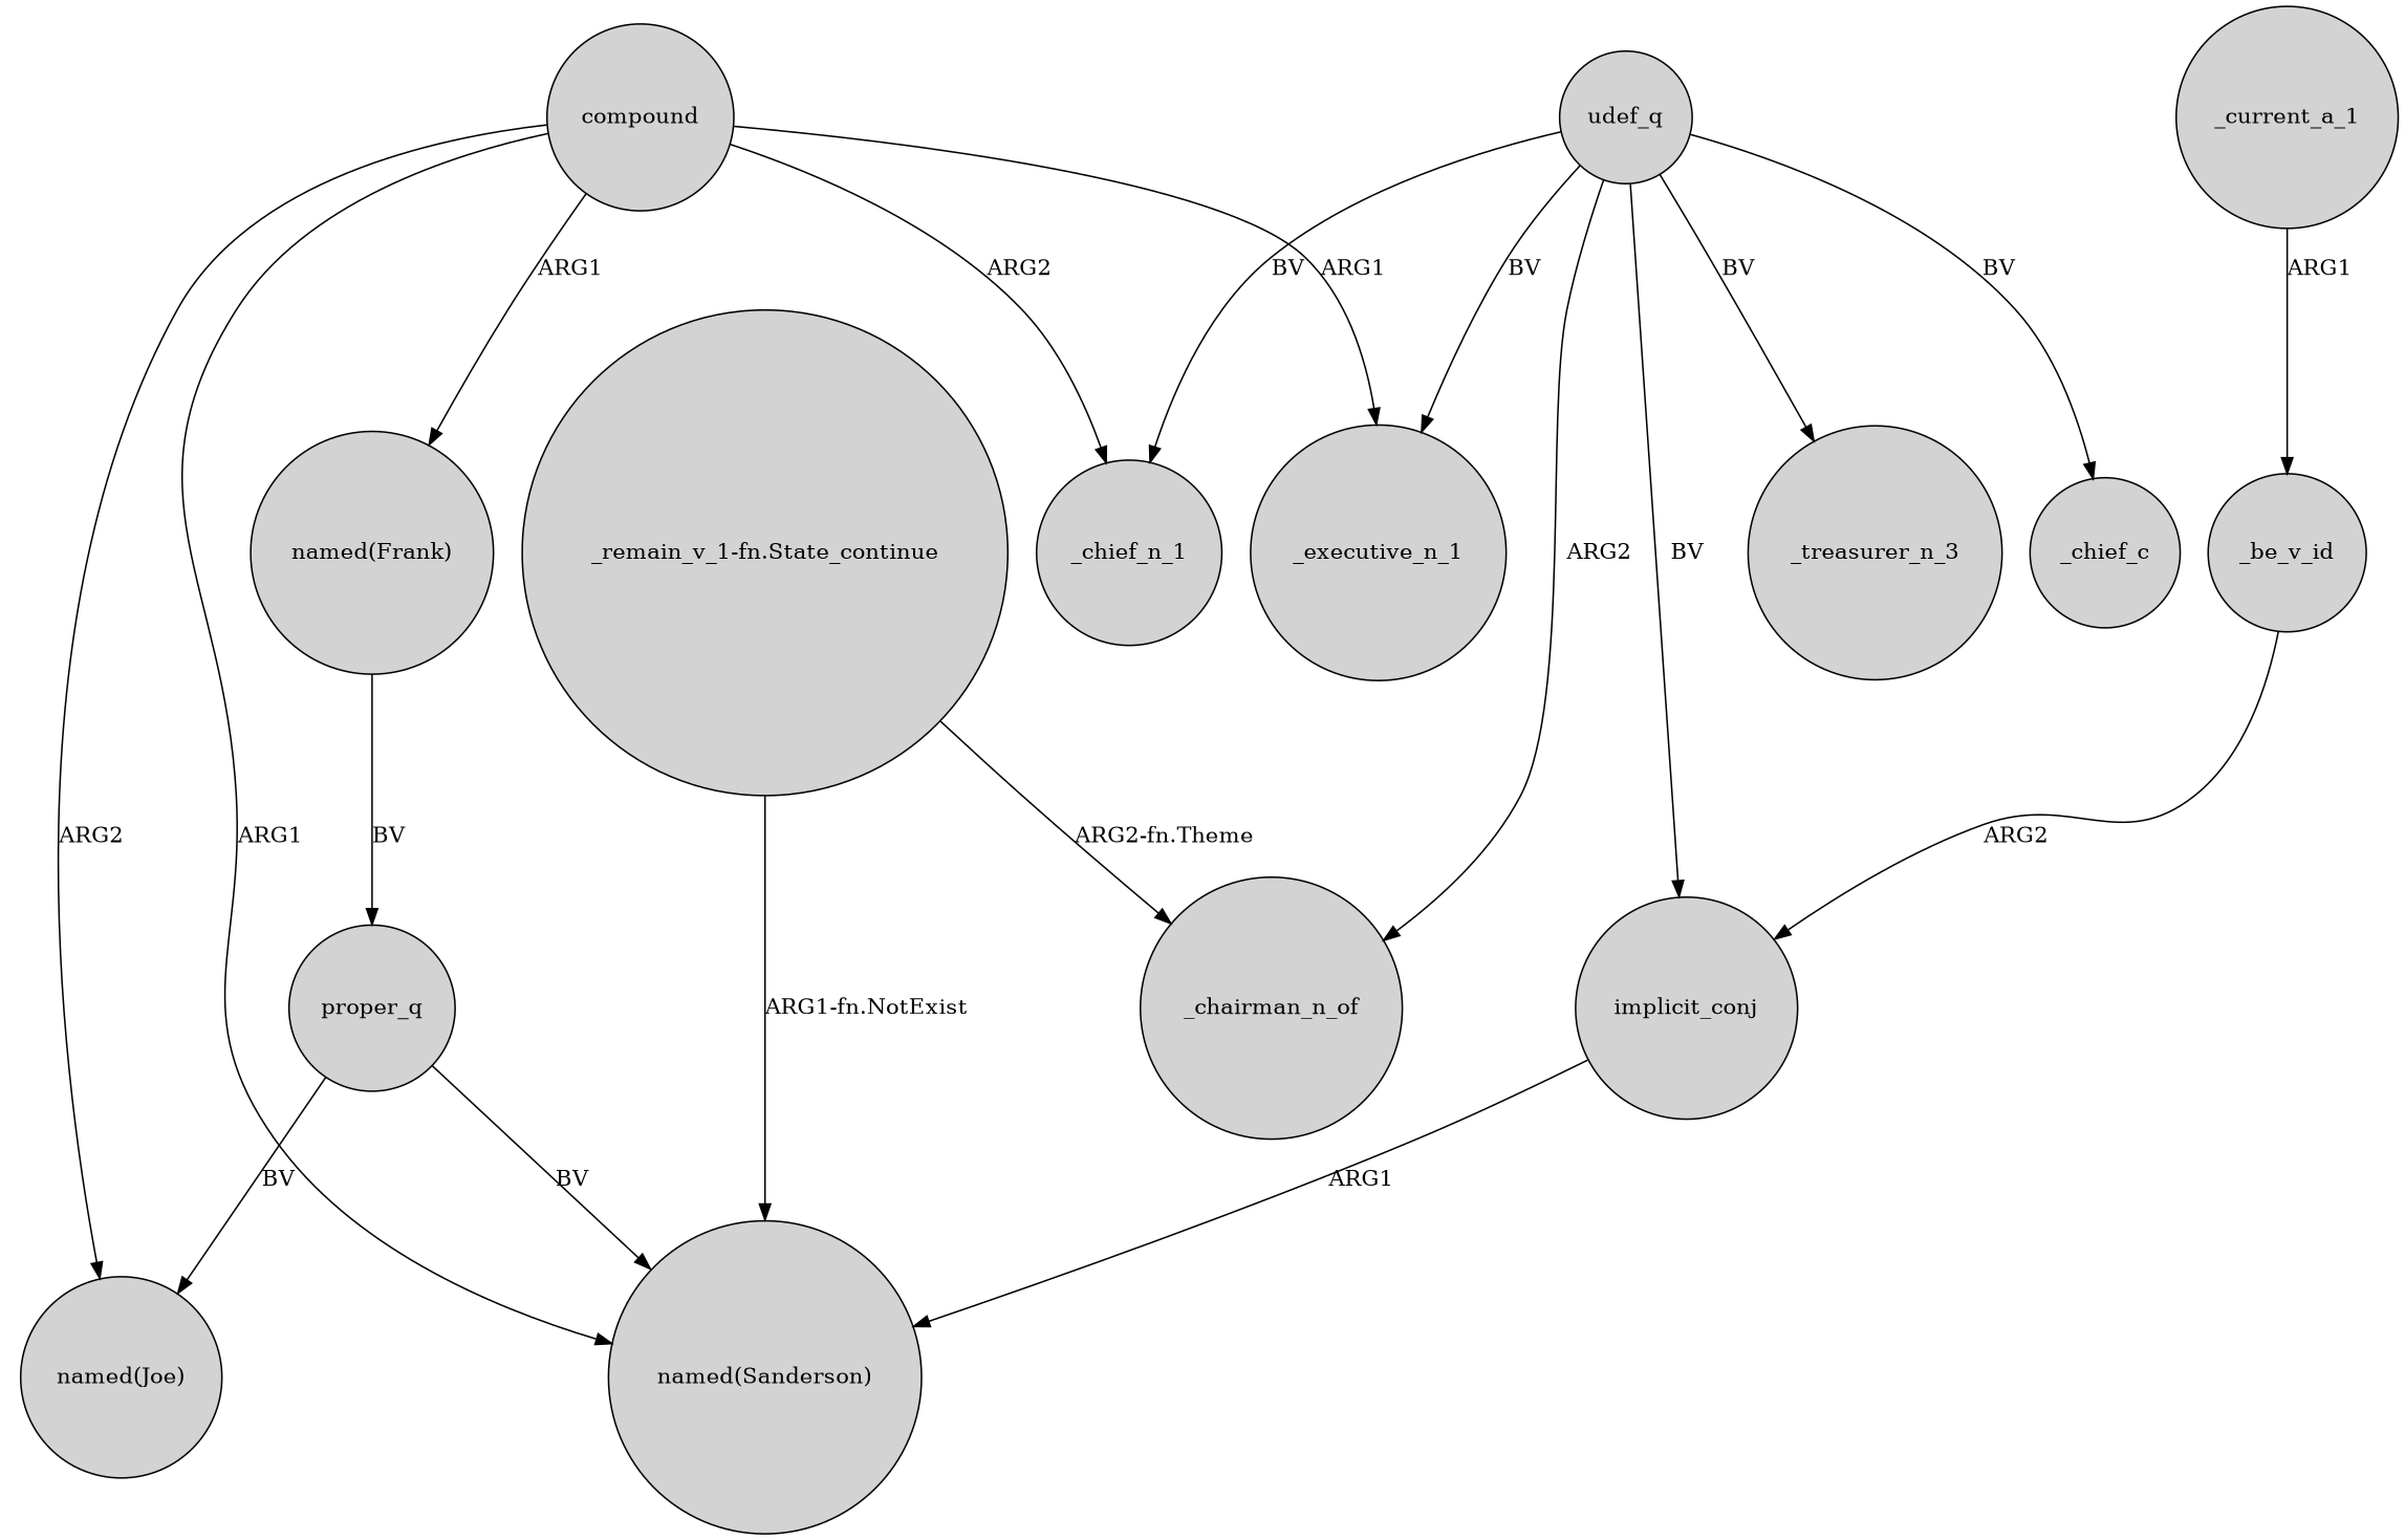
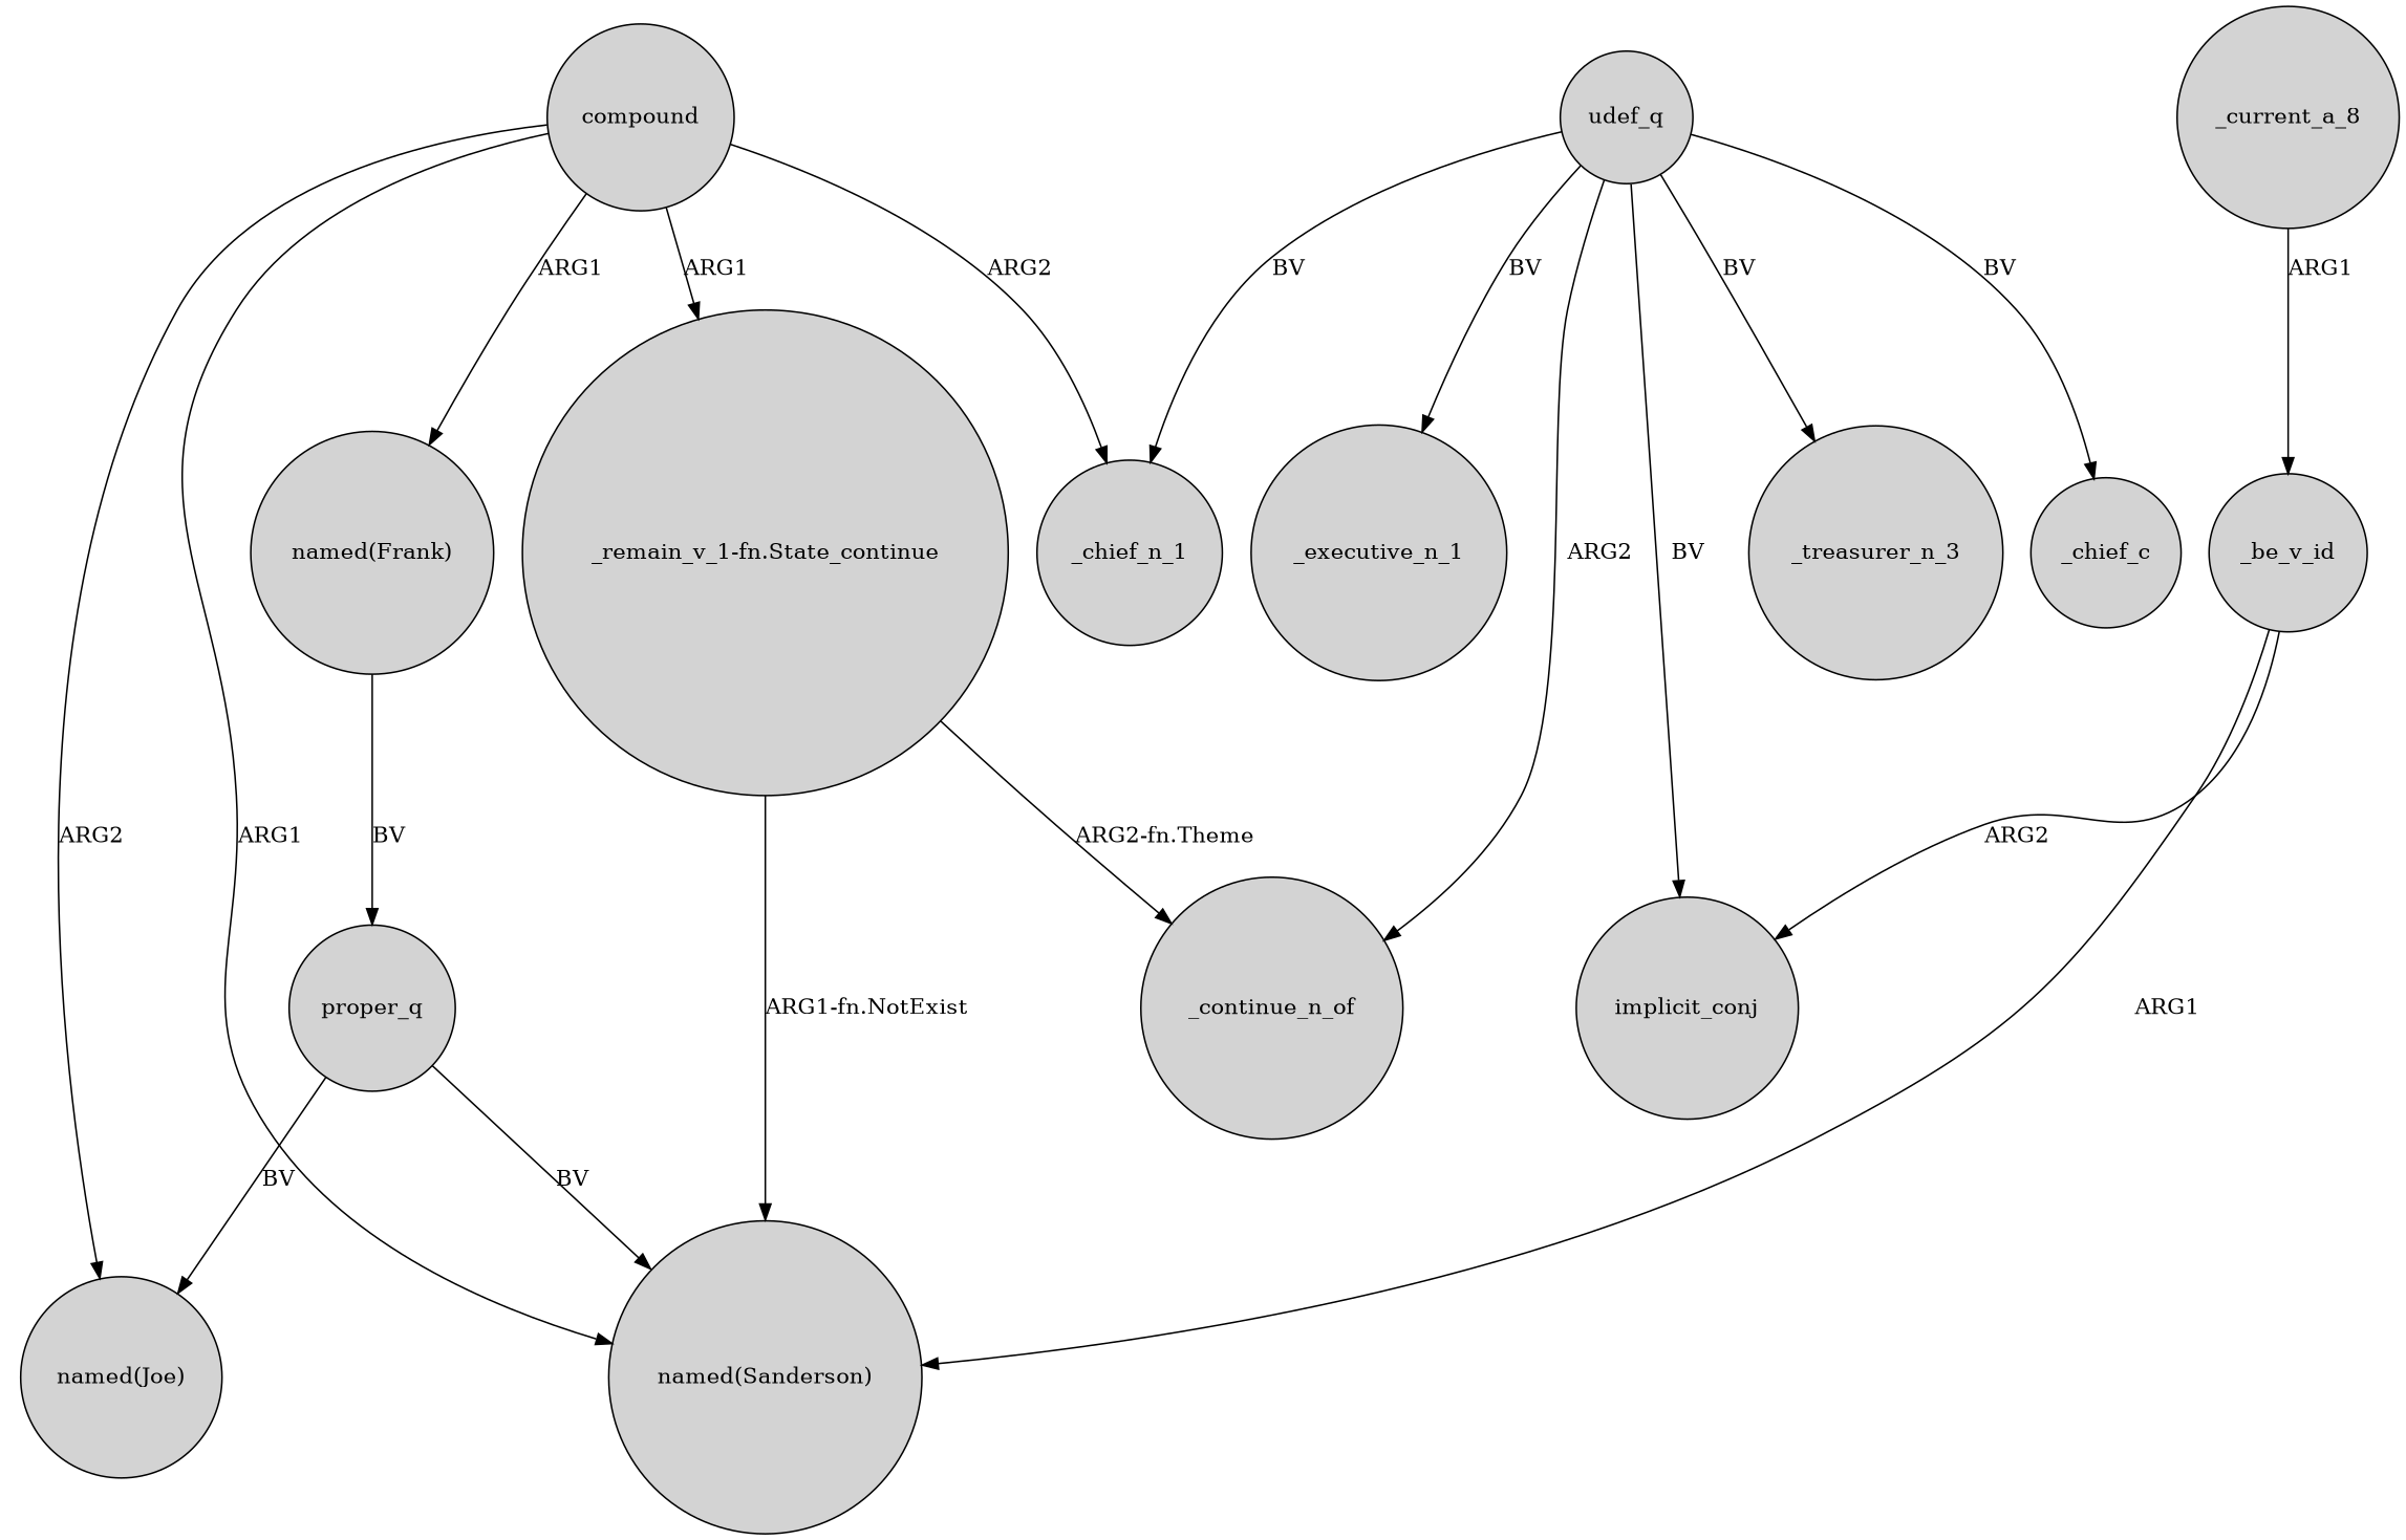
  digraph {
    node [shape=circle style=filled]
    compound
    "named(Joe)"
    _executive_n_1
    _chief_n_1
    "named(Sanderson)"
    "named(Frank)"
    proper_q
    udef_q
-   _chairman_n_of
+   _chairman_n_of [label=_continue_n_of]
    implicit_conj
    n11 [label=_treasurer_n_3]
    n12 [label=_chief_c]
    "_remain_v_1-fn.State_continue"
    _be_v_id
-   _current_a_1
+   _current_a_1 [label=_current_a_8]
    compound -> "named(Joe)" [label=ARG2]
-   compound -> _executive_n_1 [label=ARG1]
+   compound -> "_remain_v_1-fn.State_continue" [label=ARG1]
    compound -> _chief_n_1 [label=ARG2]
    compound -> "named(Sanderson)" [label=ARG1]
    compound -> "named(Frank)" [label=ARG1]
    "named(Frank)" -> proper_q [label=BV]
    proper_q -> "named(Joe)" [label=BV]
    proper_q -> "named(Sanderson)" [label=BV]
    udef_q -> _executive_n_1 [label=BV]
    udef_q -> _chief_n_1 [label=BV]
    udef_q -> _chairman_n_of [label=ARG2]
    udef_q -> implicit_conj [label=BV]
    udef_q -> n11 [label=BV]
    udef_q -> n12 [label=BV]
    "_remain_v_1-fn.State_continue" -> "named(Sanderson)" [label="ARG1-fn.NotExist"]
    "_remain_v_1-fn.State_continue" -> _chairman_n_of [label="ARG2-fn.Theme"]
-   implicit_conj -> "named(Sanderson)" [label=ARG1]
+   _be_v_id -> "named(Sanderson)" [label=ARG1]
    _be_v_id -> implicit_conj [label=ARG2]
    _current_a_1 -> _be_v_id [label=ARG1]
  }
